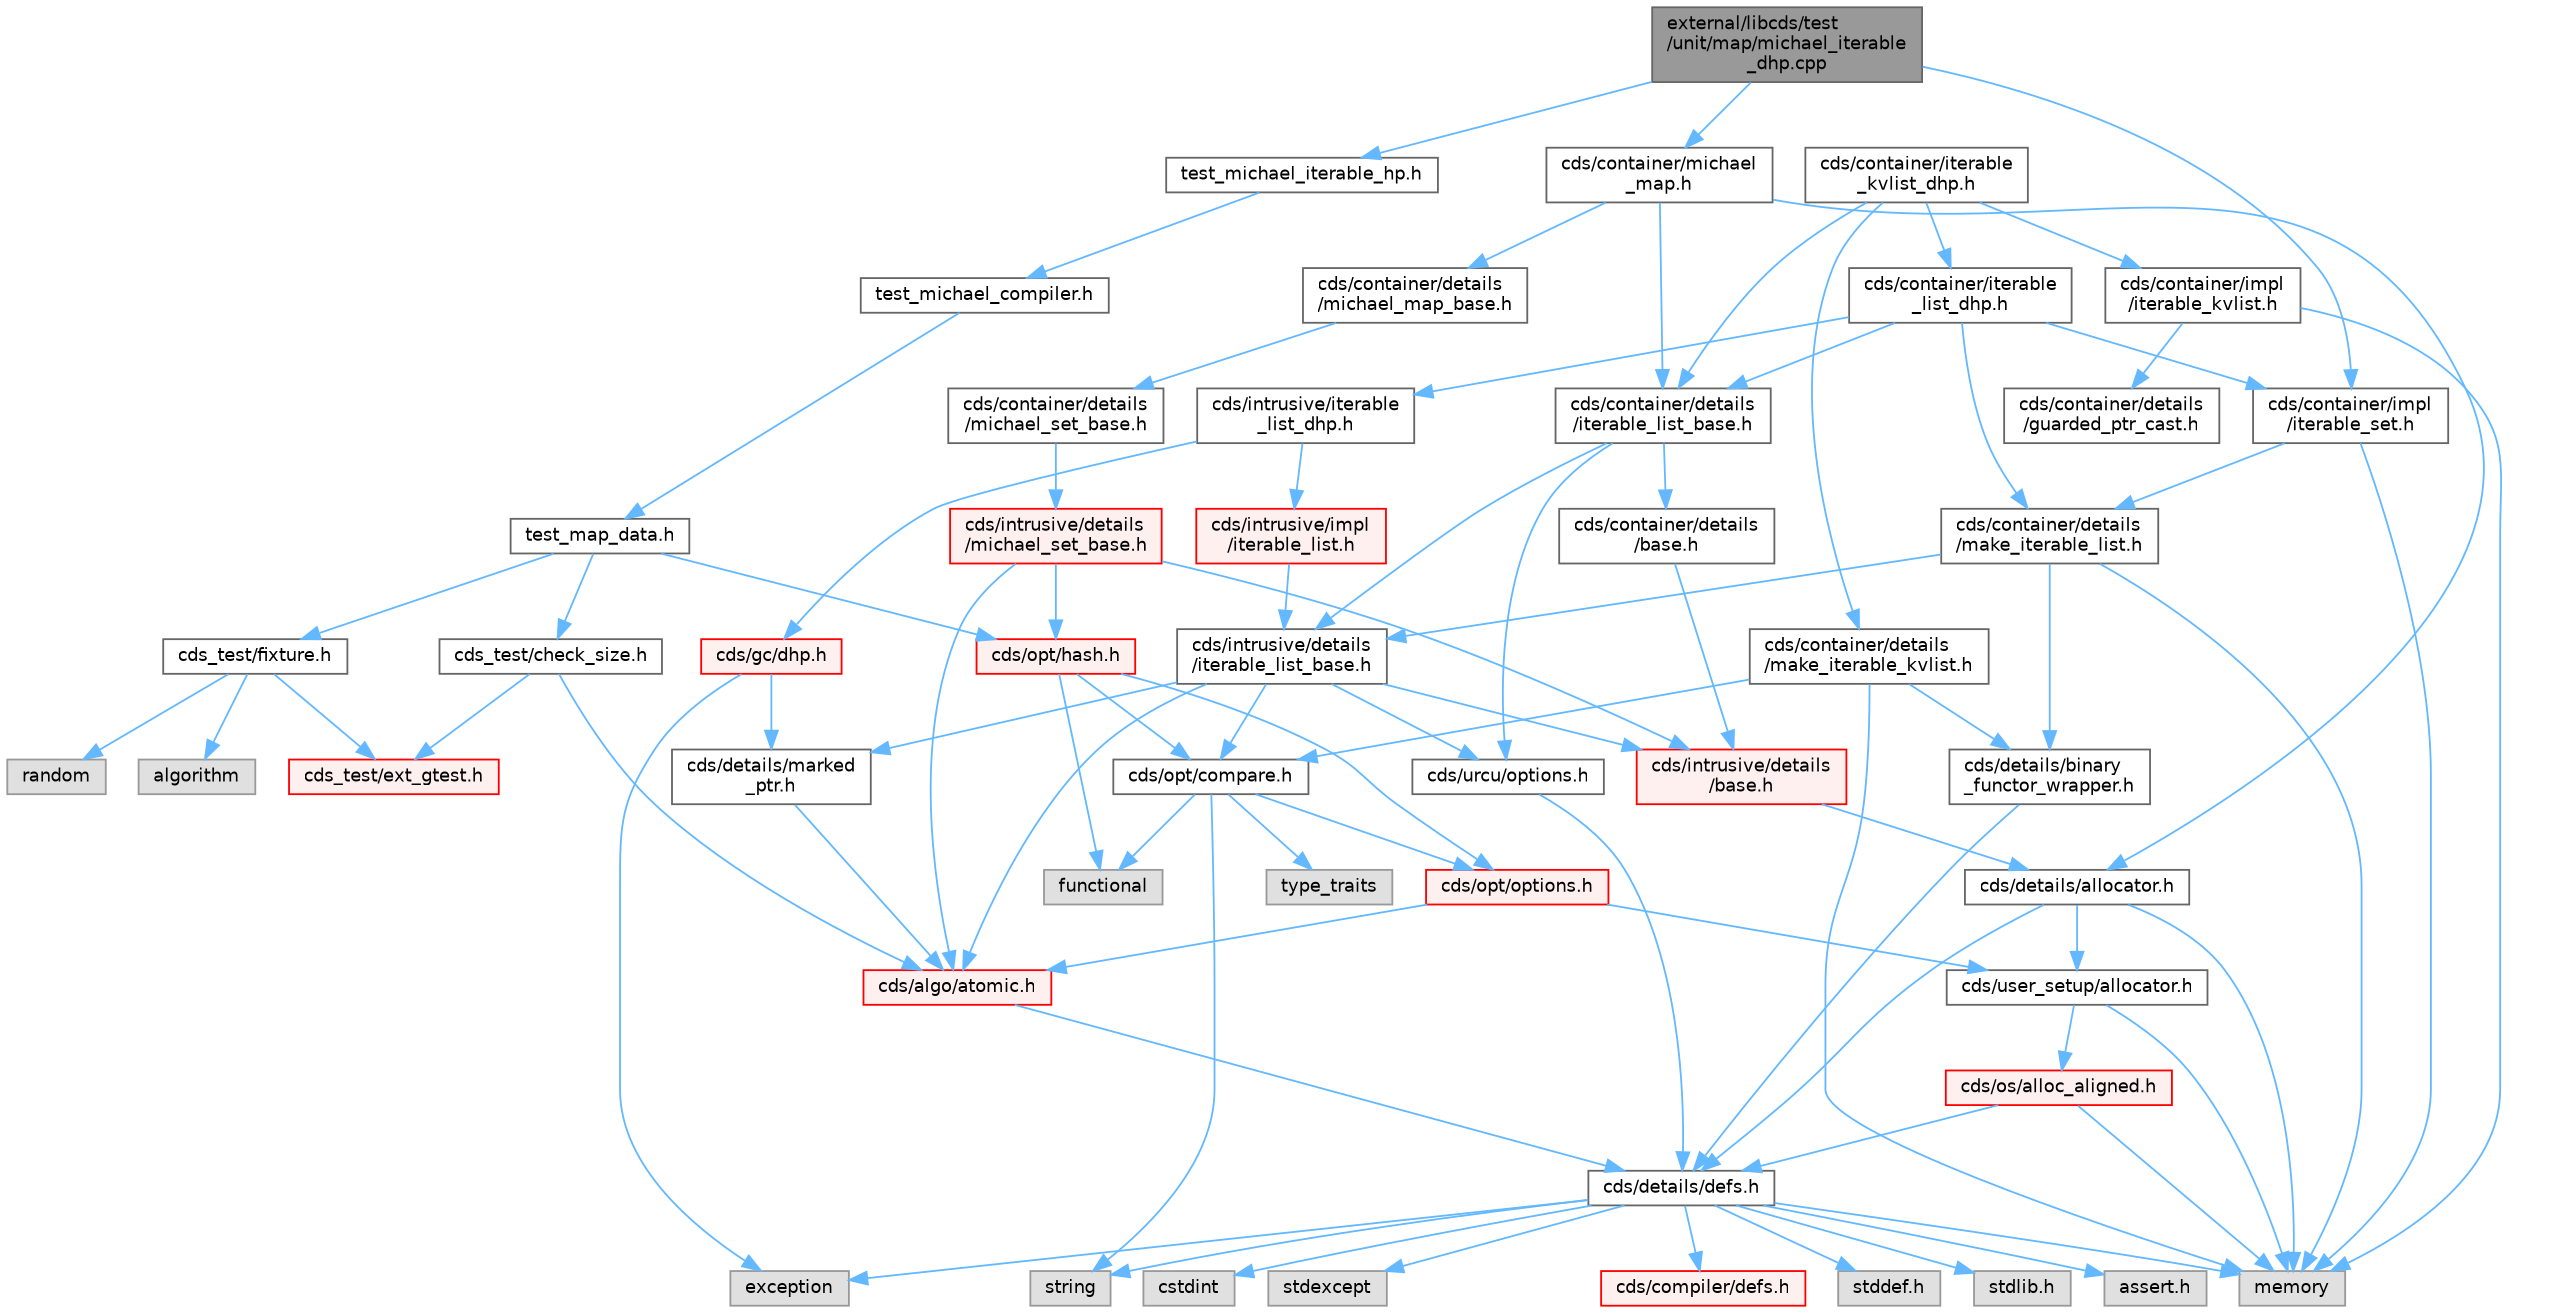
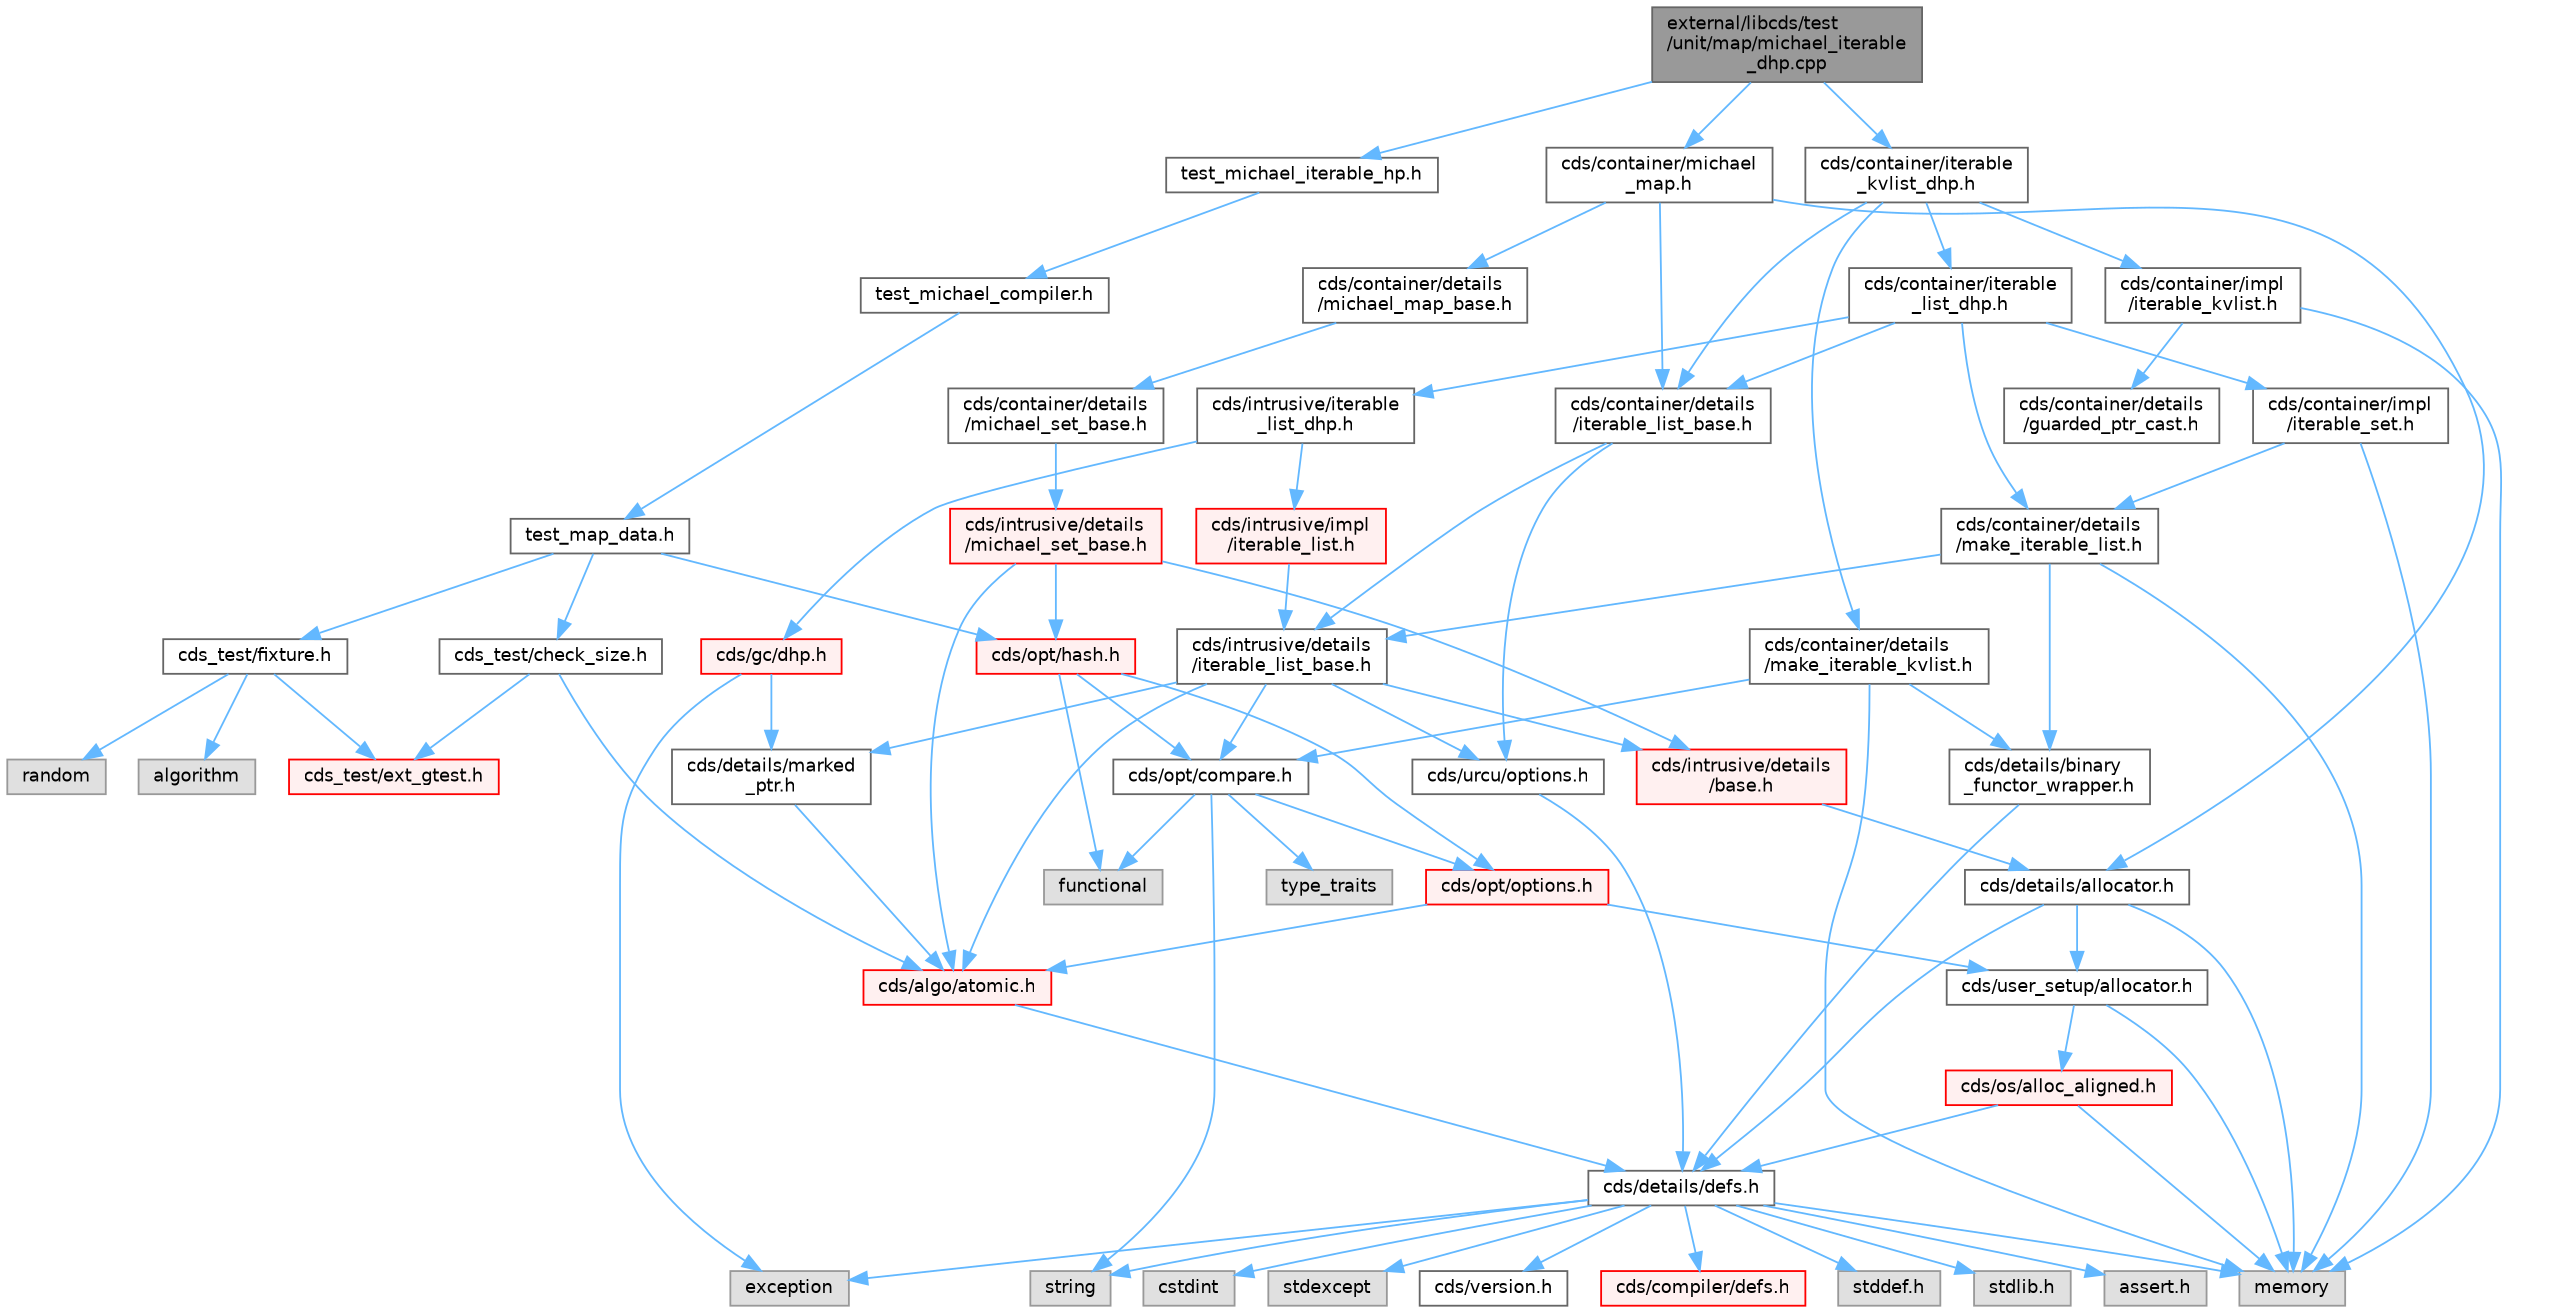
  digraph {
    node [color=grey40 fillcolor=white fontname=Helvetica fontsize=10 shape=box style=filled]
    edge [color=steelblue1 fontname=Helvetica fontsize=10 labelfontname=Helvetica labelfontsize=10 style=solid]
    n1 [color=gray40 fillcolor=grey60 fontcolor=black height=0.2 label="external/libcds/test\l/unit/map/michael_iterable\l_dhp.cpp" width=0.4]
    n2 [height=0.2 label="test_michael_iterable_hp.h" width=0.4]
    n3 [height=0.2 label="cds/container/iterable\l_kvlist_dhp.h" width=0.4]
    n4 [height=0.2 label="cds/container/michael\l_map.h" width=0.4]
    n5 [height=0.2 label="test_michael_compiler.h" width=0.4]
    n6 [height=0.2 label="cds/container/details\l/iterable_list_base.h" width=0.4]
    n7 [height=0.2 label="cds/container/iterable\l_list_dhp.h" width=0.4]
    n8 [height=0.2 label="cds/container/details\l/make_iterable_kvlist.h" width=0.4]
    n9 [height=0.2 label="cds/container/impl\l/iterable_kvlist.h" width=0.4]
    n10 [height=0.2 label="cds/details/allocator.h" width=0.4]
    n11 [height=0.2 label="cds/container/details\l/michael_map_base.h" width=0.4]
    n12 [height=0.2 label="test_map_data.h" width=0.4]
    n13 [height=0.2 label="cds_test/check_size.h" width=0.4]
    n14 [height=0.2 label="cds_test/fixture.h" width=0.4]
    n15 [color=red fillcolor="#FFF0F0" height=0.2 label="cds/opt/hash.h" width=0.4]
    n16 [color=red fillcolor="#FFF0F0" height=0.2 label="cds_test/ext_gtest.h" width=0.4]
    n17 [color=red fillcolor="#FFF0F0" height=0.2 label="cds/algo/atomic.h" width=0.4]
    n18 [color=grey60 fillcolor="#E0E0E0" height=0.2 label=algorithm width=0.4]
    n19 [color=grey60 fillcolor="#E0E0E0" height=0.2 label=random width=0.4]
    n20 [color=grey60 fillcolor="#E0E0E0" height=0.2 label=functional width=0.4]
    n21 [color=red fillcolor="#FFF0F0" height=0.2 label="cds/opt/options.h" width=0.4]
    n22 [height=0.2 label="cds/opt/compare.h" width=0.4]
    n23 [height=0.2 label="cds/details/defs.h" width=0.4]
    n24 [color=grey60 fillcolor="#E0E0E0" height=0.2 label="stddef.h" width=0.4]
    n25 [color=grey60 fillcolor="#E0E0E0" height=0.2 label="stdlib.h" width=0.4]
    n26 [color=grey60 fillcolor="#E0E0E0" height=0.2 label="assert.h" width=0.4]
    n27 [color=grey60 fillcolor="#E0E0E0" height=0.2 label=cstdint width=0.4]
    n28 [color=grey60 fillcolor="#E0E0E0" height=0.2 label=exception width=0.4]
    n29 [color=grey60 fillcolor="#E0E0E0" height=0.2 label=stdexcept width=0.4]
    n30 [color=grey60 fillcolor="#E0E0E0" height=0.2 label=string width=0.4]
    n31 [color=grey60 fillcolor="#E0E0E0" height=0.2 label=memory width=0.4]
+   n32 [height=0.2 label="cds/version.h" width=0.4]
    n33 [color=red fillcolor="#FFF0F0" height=0.2 label="cds/compiler/defs.h" width=0.4]
    n34 [height=0.2 label="cds/user_setup/allocator.h" width=0.4]
    n35 [color=red fillcolor="#FFF0F0" height=0.2 label="cds/os/alloc_aligned.h" width=0.4]
-   n36 [height=0.2 label="cds/container/details\l/base.h" width=0.4]
    n37 [height=0.2 label="cds/intrusive/details\l/iterable_list_base.h" width=0.4]
    n38 [height=0.2 label="cds/urcu/options.h" width=0.4]
    n39 [height=0.2 label="cds/intrusive/iterable\l_list_dhp.h" width=0.4]
    n40 [height=0.2 label="cds/container/details\l/make_iterable_list.h" width=0.4]
    n41 [height=0.2 label="cds/container/impl\l/iterable_set.h" width=0.4]
    n42 [height=0.2 label="cds/details/binary\l_functor_wrapper.h" width=0.4]
    n43 [height=0.2 label="cds/container/details\l/guarded_ptr_cast.h" width=0.4]
    n44 [color=red fillcolor="#FFF0F0" height=0.2 label="cds/intrusive/details\l/base.h" width=0.4]
    n45 [height=0.2 label="cds/details/marked\l_ptr.h" width=0.4]
    n46 [color=grey60 fillcolor="#E0E0E0" height=0.2 label=type_traits width=0.4]
    n47 [color=red fillcolor="#FFF0F0" height=0.2 label="cds/intrusive/impl\l/iterable_list.h" width=0.4]
    n48 [color=red fillcolor="#FFF0F0" height=0.2 label="cds/gc/dhp.h" width=0.4]
    n49 [height=0.2 label="cds/container/details\l/michael_set_base.h" width=0.4]
    n50 [color=red fillcolor="#FFF0F0" height=0.2 label="cds/intrusive/details\l/michael_set_base.h" width=0.4]
    n1 -> n2
-   n1 -> n41
+   n1 -> n3
    n1 -> n4
    n2 -> n5
    n3 -> n6
    n3 -> n7
    n3 -> n8
    n3 -> n9
    n4 -> n6
    n4 -> n10
    n4 -> n11
    n5 -> n12
-   n6 -> n36
    n6 -> n37
    n6 -> n38
    n7 -> n6
    n7 -> n39
    n7 -> n40
    n7 -> n41
    n8 -> n22
    n8 -> n31
    n8 -> n42
    n9 -> n31
    n9 -> n43
    n10 -> n23
    n10 -> n31
    n10 -> n34
    n11 -> n49
    n12 -> n13
    n12 -> n14
    n12 -> n15
    n13 -> n16
    n13 -> n17
    n14 -> n16
    n14 -> n18
    n14 -> n19
    n15 -> n20
    n15 -> n21
    n15 -> n22
    n17 -> n23
    n21 -> n17
    n21 -> n34
    n22 -> n20
    n22 -> n21
    n22 -> n30
    n22 -> n46
    n23 -> n24
    n23 -> n25
    n23 -> n26
    n23 -> n27
    n23 -> n28
    n23 -> n29
    n23 -> n30
    n23 -> n31
+   n23 -> n32
    n23 -> n33
    n34 -> n31
    n34 -> n35
    n35 -> n23
    n35 -> n31
-   n36 -> n44
    n37 -> n17
    n37 -> n22
    n37 -> n38
    n37 -> n44
    n37 -> n45
    n38 -> n23
    n39 -> n47
    n39 -> n48
    n40 -> n31
    n40 -> n37
    n40 -> n42
    n41 -> n31
    n41 -> n40
    n42 -> n23
    n44 -> n10
    n45 -> n17
    n47 -> n37
    n48 -> n28
    n48 -> n45
    n49 -> n50
    n50 -> n15
    n50 -> n17
    n50 -> n44
  }
